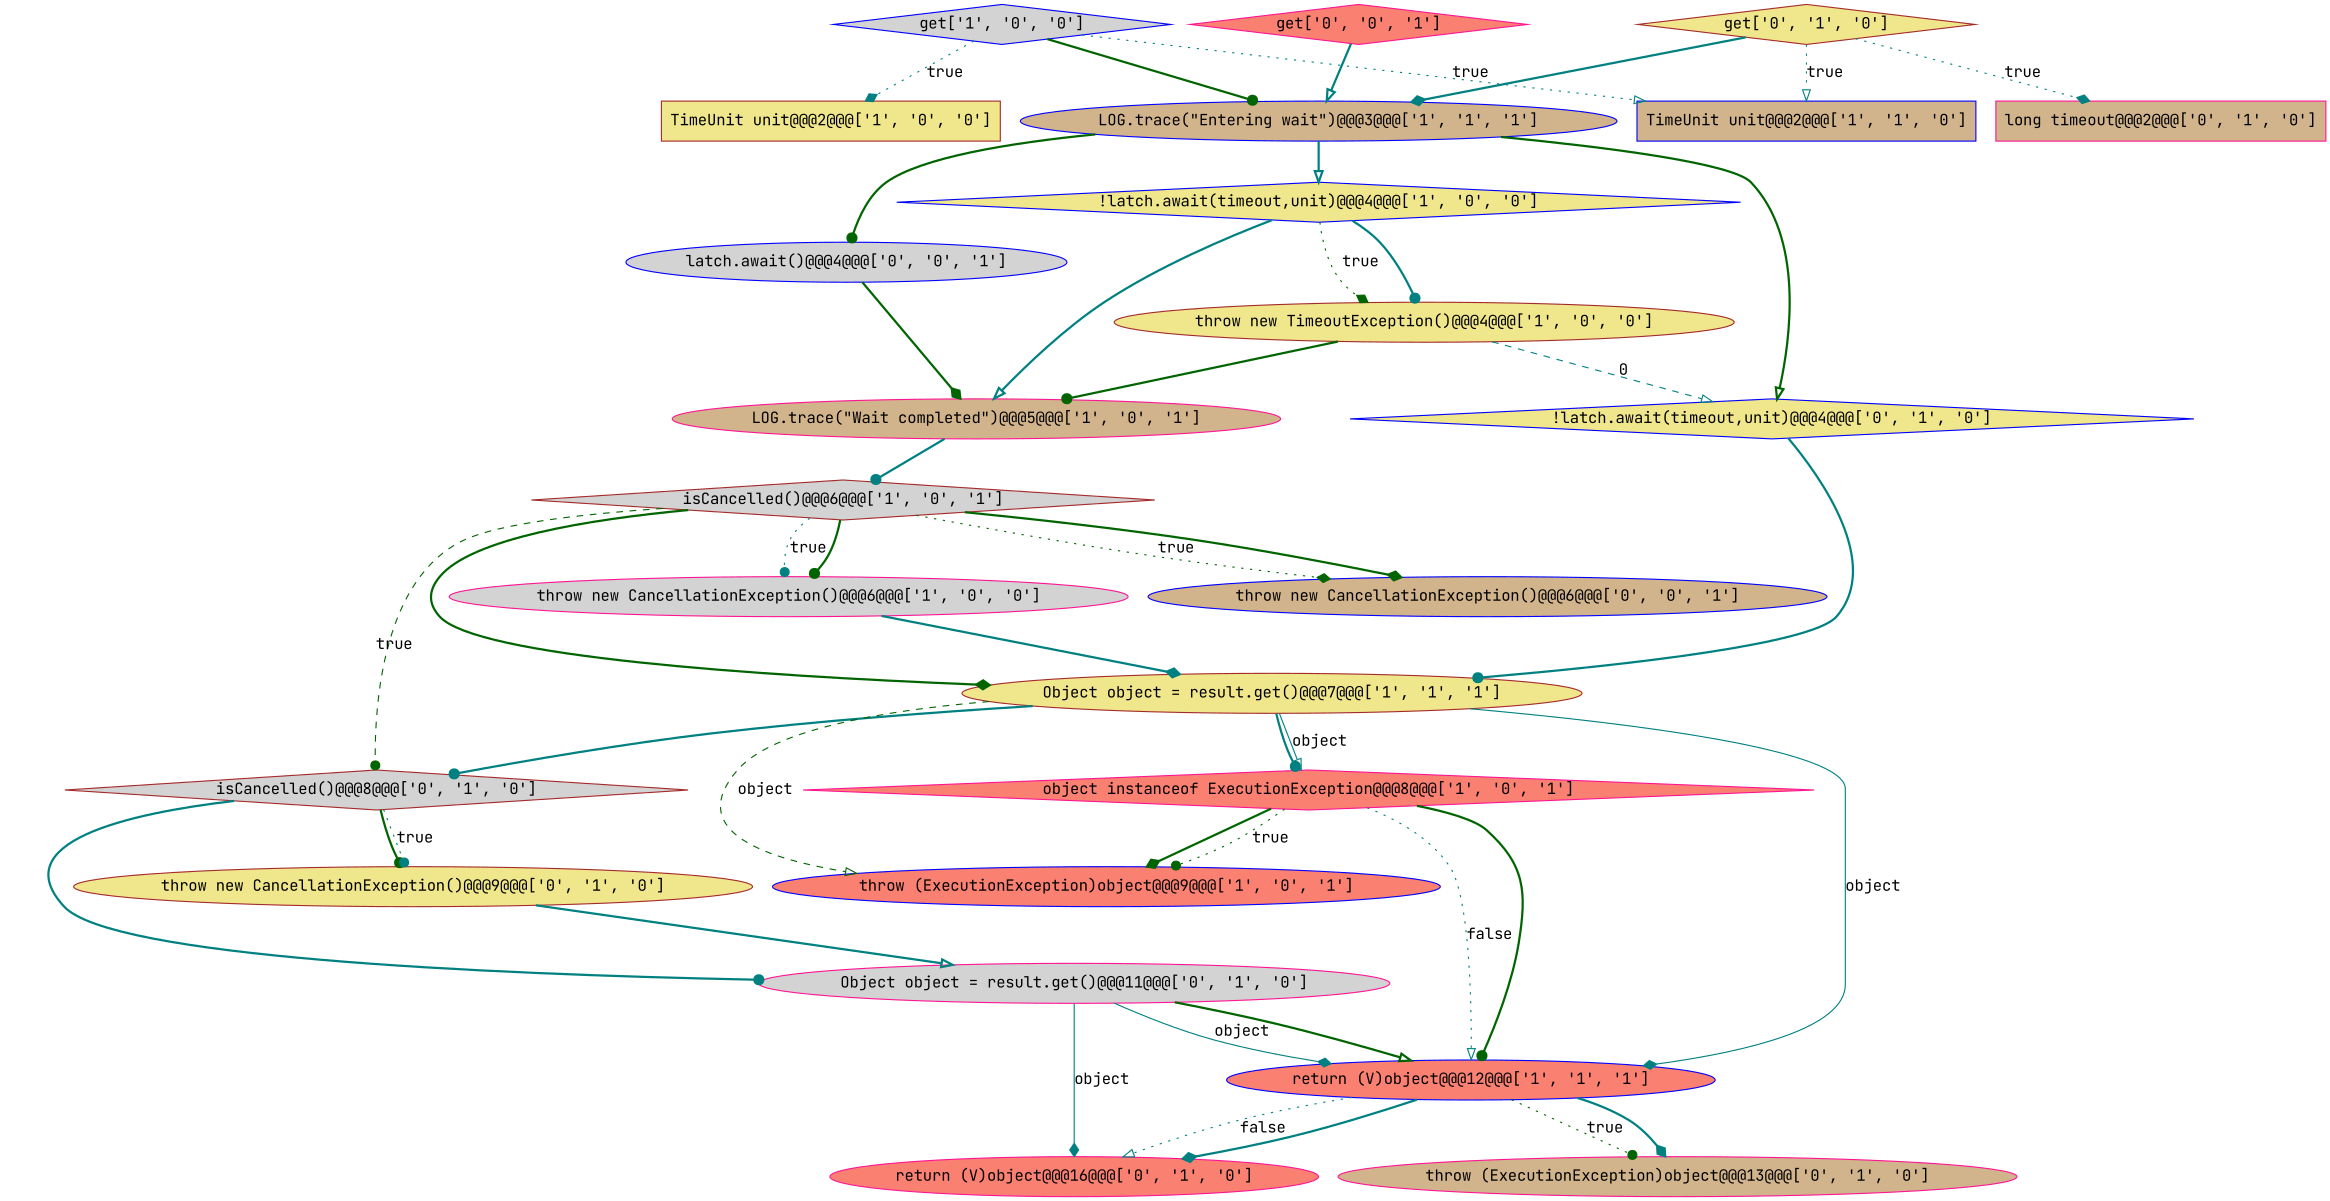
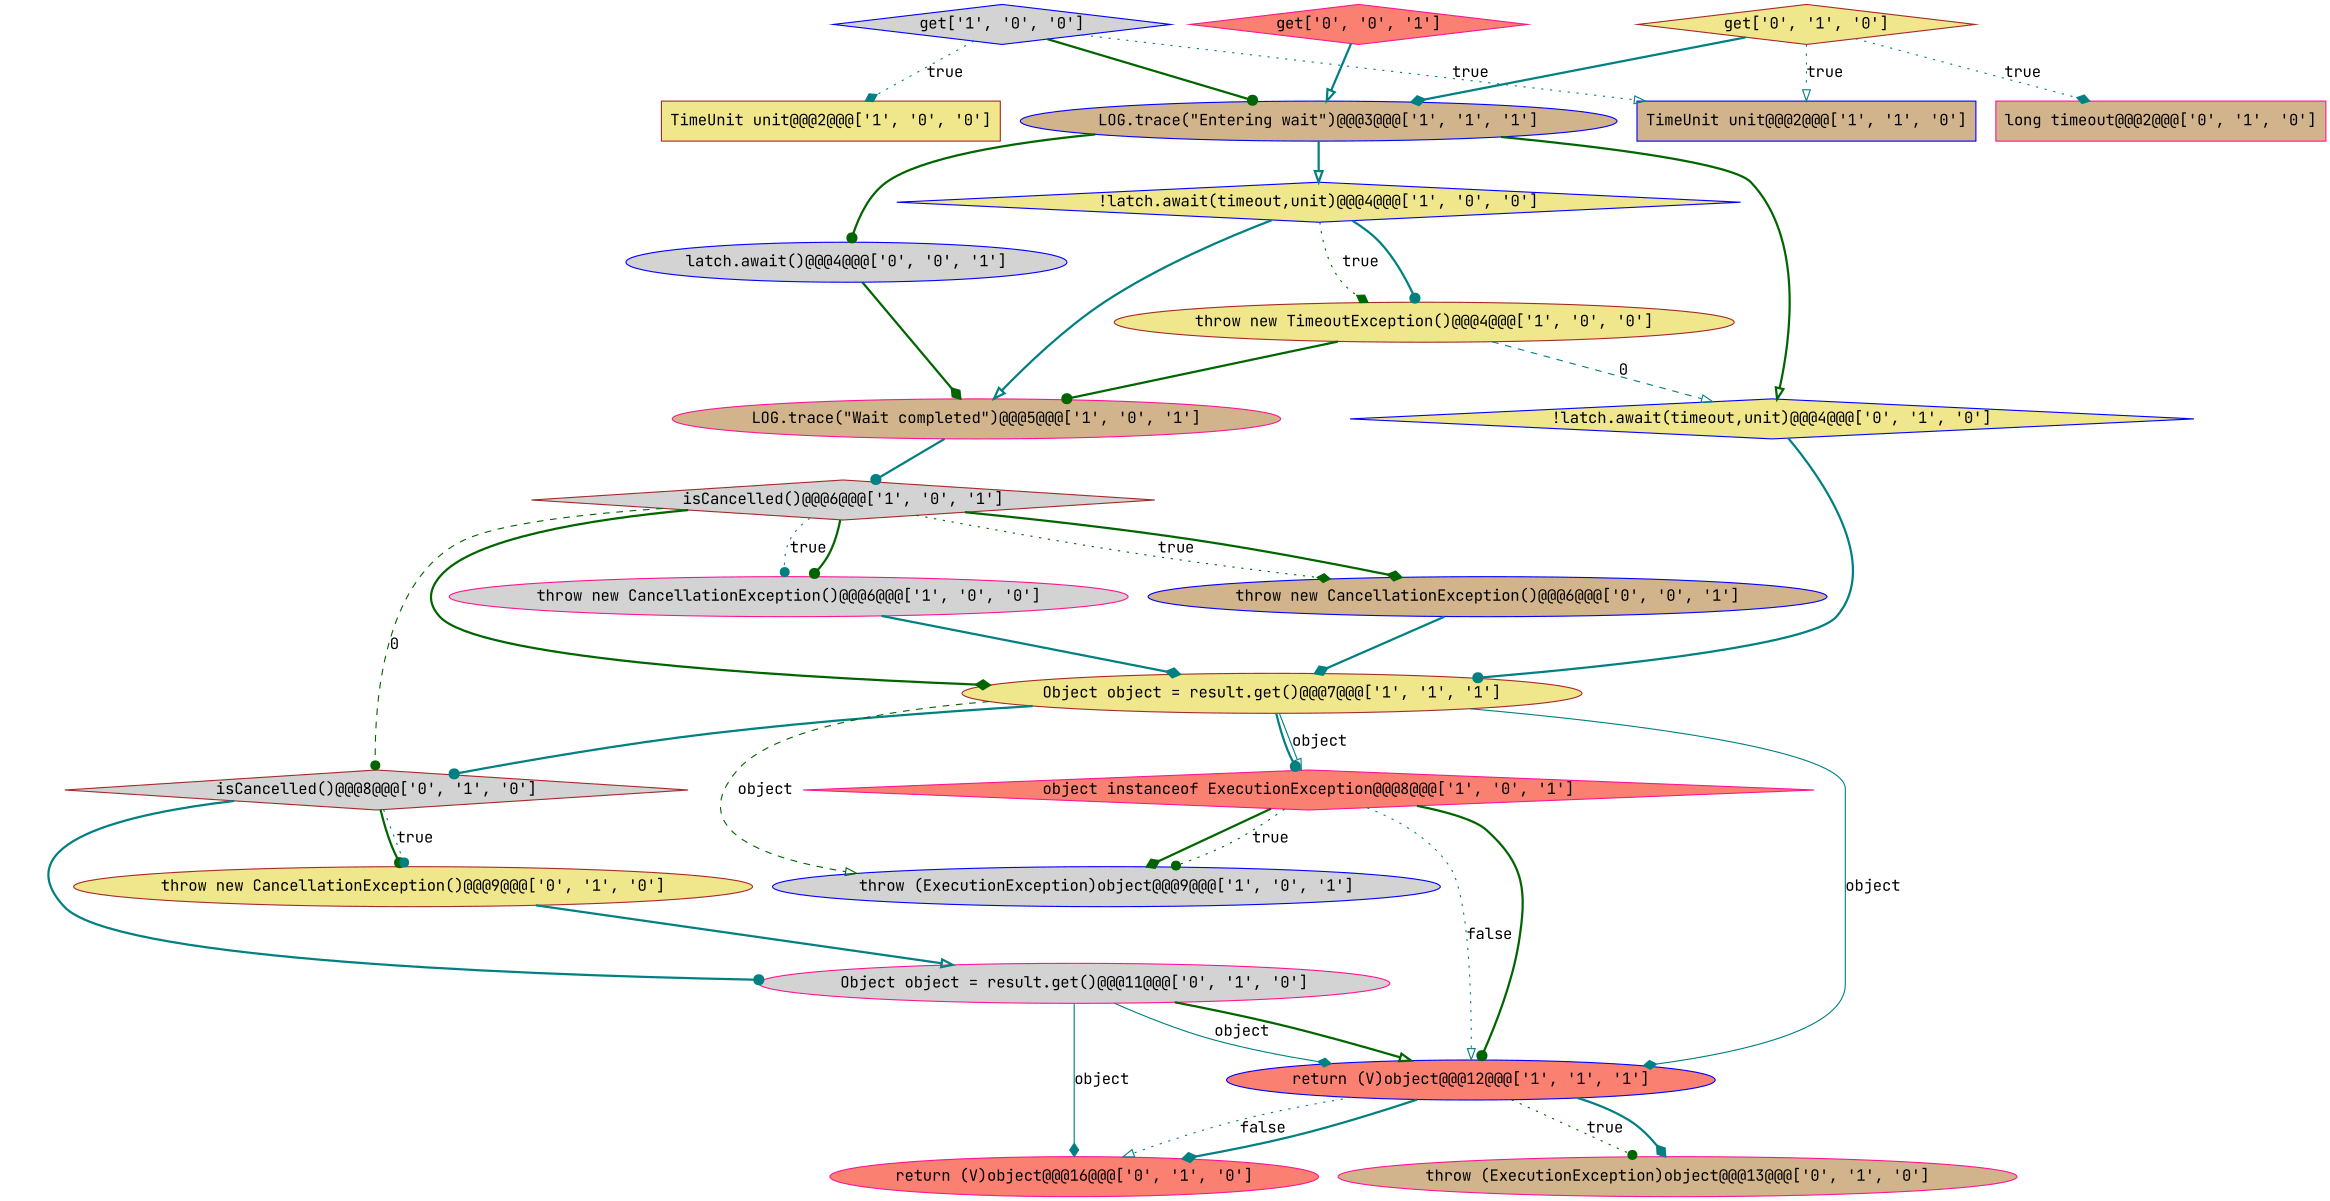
  digraph {
    fontname="JetBrains Mono"
    node [color=blue fillcolor=khaki fontname="JetBrains Mono" shape=ellipse style=filled]
    edge [arrowhead=dot color=teal fontname="JetBrains Mono" style=bold]
    n1 [color=brown fillcolor=lightgrey label="isCancelled()@@@6@@@['1', '0', '1']" shape=diamond]
    n2 [color=brown fillcolor=lightgrey label="isCancelled()@@@8@@@['0', '1', '0']" shape=diamond]
    n3 [color=deeppink fillcolor=lightgrey label="throw new CancellationException()@@@6@@@['1', '0', '0']"]
    n4 [color=brown label="Object object = result.get()@@@7@@@['1', '1', '1']"]
    n5 [fillcolor=tan label="throw new CancellationException()@@@6@@@['0', '0', '1']"]
    n6 [color=brown label="throw new CancellationException()@@@9@@@['0', '1', '0']"]
    n7 [color=deeppink fillcolor=lightgrey label="Object object = result.get()@@@11@@@['0', '1', '0']"]
    n8 [fillcolor=salmon label="return (V)object@@@12@@@['1', '1', '1']"]
-   n9 [fillcolor=salmon label="throw (ExecutionException)object@@@9@@@['1', '0', '1']"]
+   n9 [fillcolor=lightgrey label="throw (ExecutionException)object@@@9@@@['1', '0', '1']"]
    n10 [color=deeppink fillcolor=salmon label="object instanceof ExecutionException@@@8@@@['1', '0', '1']" shape=diamond]
    n11 [color=deeppink fillcolor=tan label="throw (ExecutionException)object@@@13@@@['0', '1', '0']"]
    n12 [fillcolor=tan label="LOG.trace(\"Entering wait\")@@@3@@@['1', '1', '1']"]
    n13 [fillcolor=lightgrey label="latch.await()@@@4@@@['0', '0', '1']"]
    n14 [label="!latch.await(timeout,unit)@@@4@@@['1', '0', '0']" shape=diamond]
    n15 [label="!latch.await(timeout,unit)@@@4@@@['0', '1', '0']" shape=diamond]
    n16 [color=deeppink fillcolor=tan label="LOG.trace(\"Wait completed\")@@@5@@@['1', '0', '1']"]
    n17 [color=brown label="throw new TimeoutException()@@@4@@@['1', '0', '0']"]
    n18 [color=brown label="TimeUnit unit@@@2@@@['1', '0', '0']" shape=box]
    n19 [color=deeppink fillcolor=salmon label="return (V)object@@@16@@@['0', '1', '0']"]
    n20 [color=deeppink fillcolor=salmon label="get['0', '0', '1']" shape=diamond]
    n21 [color=deeppink fillcolor=tan label="long timeout@@@2@@@['0', '1', '0']" shape=box]
    n22 [fillcolor=lightgrey label="get['1', '0', '0']" shape=diamond]
    n23 [fillcolor=tan label="TimeUnit unit@@@2@@@['1', '1', '0']" shape=box]
    n24 [color=brown label="get['0', '1', '0']" shape=diamond]
-   n1 -> n2 [color=darkgreen label=true style=dashed]
+   n1 -> n2 [color=darkgreen label=0 style=dashed]
    n1 -> n3 [label=true style=dotted]
    n1 -> n3 [color=darkgreen]
    n1 -> n4 [arrowhead=diamond color=darkgreen]
    n1 -> n5 [arrowhead=diamond color=darkgreen label=true style=dotted]
    n1 -> n5 [arrowhead=diamond color=darkgreen]
    n2 -> n6 [color=darkgreen]
    n2 -> n6 [label=true style=dotted]
    n2 -> n7
    n3 -> n4 [arrowhead=diamond]
    n4 -> n2
    n4 -> n8 [arrowhead=diamond label=object style=solid]
    n4 -> n9 [arrowhead=onormal color=darkgreen label=object style=dashed]
    n4 -> n10 [arrowhead=onormal label=object style=solid]
    n4 -> n10
+   n5 -> n4 [arrowhead=diamond]
    n6 -> n7 [arrowhead=onormal]
    n7 -> n8 [arrowhead=onormal color=darkgreen]
    n7 -> n8 [arrowhead=diamond label=object style=solid]
    n7 -> n19 [arrowhead=diamond label=object style=solid]
    n8 -> n11 [color=darkgreen label=true style=dotted]
    n8 -> n11 [arrowhead=diamond]
    n8 -> n19 [arrowhead=diamond]
    n8 -> n19 [arrowhead=onormal label=false style=dotted]
    n10 -> n8 [color=darkgreen]
    n10 -> n8 [arrowhead=onormal label=false style=dotted]
    n10 -> n9 [arrowhead=diamond color=darkgreen]
    n10 -> n9 [color=darkgreen label=true style=dotted]
    n12 -> n13 [color=darkgreen]
    n12 -> n14 [arrowhead=onormal]
    n12 -> n15 [arrowhead=onormal color=darkgreen]
    n13 -> n16 [arrowhead=diamond color=darkgreen]
    n14 -> n16 [arrowhead=onormal]
    n14 -> n17 [arrowhead=diamond color=darkgreen label=true style=dotted]
    n14 -> n17
    n15 -> n4
    n16 -> n1
    n17 -> n15 [arrowhead=onormal label=0 style=dashed]
    n17 -> n16 [color=darkgreen]
    n20 -> n12 [arrowhead=onormal]
    n22 -> n12 [color=darkgreen]
    n22 -> n18 [arrowhead=diamond label=true style=dotted]
    n22 -> n23 [arrowhead=onormal label=true style=dotted]
    n24 -> n12 [arrowhead=diamond]
    n24 -> n21 [arrowhead=diamond label=true style=dotted]
    n24 -> n23 [arrowhead=onormal label=true style=dotted]
  }
